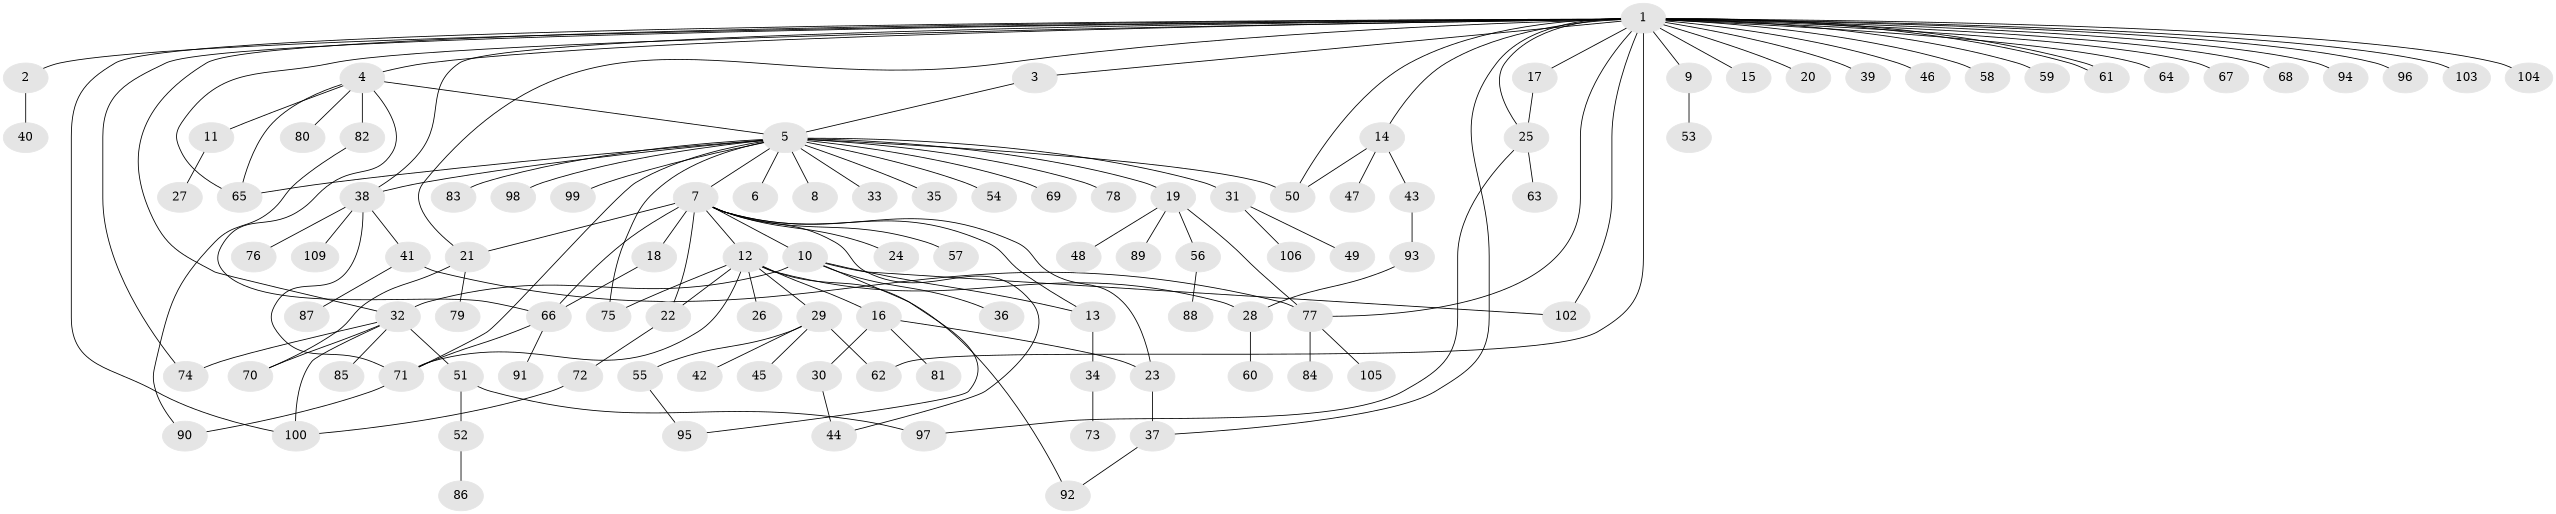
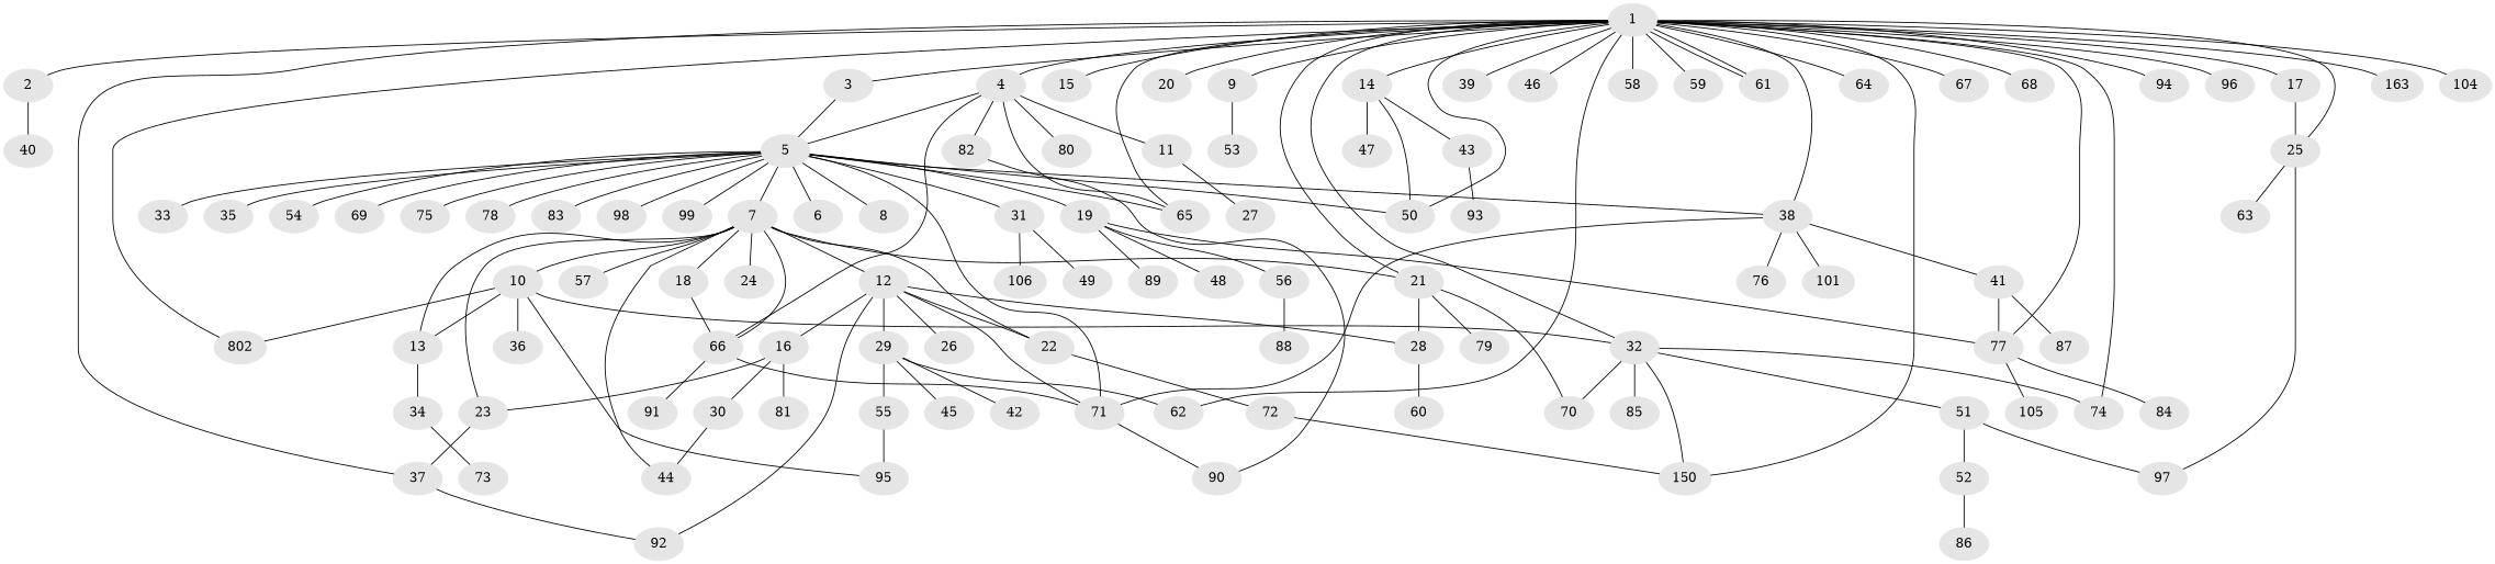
  graph {
    node [color=gray90 style=filled]
    1
    2
    3
    4
    9
    14
    15
    17
    20
    21
    25
    32
    37
    38
    39
    46
    50
    58
    59
    61
    62
    64
    65
    67
    68
    74
    77
    94
    96
-   100
-   102
-   103
+   100 [label=150]
+   102 [label=802]
+   103 [label=163]
    104
    40
    5
    11
    66
    80
    82
    53
    43
    47
    28
    70
    79
    63
    97
    51
    85
    92
    71
    41
    76
-   101 [label=109]
+   101
    84
    105
    6
    7
    8
    19
    31
    33
    35
    54
    69
    75
    78
    83
    98
    99
    27
    91
    90
    10
    12
    13
    18
    22
    23
    24
    44
    57
    48
    56
    89
    49
    106
    36
    95
    16
    26
    29
    34
    72
    87
    30
    81
    60
    42
    45
    55
    73
    93
    88
    52
    86
    1 -- 2
    1 -- 3
    1 -- 4
    1 -- 9
    1 -- 14
    1 -- 15
    1 -- 17
    1 -- 20
    1 -- 21
    1 -- 25
    1 -- 32
    1 -- 37
    1 -- 38
    1 -- 39
    1 -- 46
    1 -- 50
    1 -- 58
    1 -- 59
    1 -- 61
    1 -- 61
    1 -- 62
    1 -- 64
    1 -- 65
    1 -- 67
    1 -- 68
    1 -- 74
    1 -- 77
    1 -- 94
    1 -- 96
    1 -- 100
    1 -- 102
    1 -- 103
    1 -- 104
    2 -- 40
    3 -- 5
    4 -- 65
    4 -- 5
    4 -- 11
    4 -- 66
    4 -- 80
    4 -- 82
    9 -- 53
    14 -- 50
    14 -- 43
    14 -- 47
    17 -- 25
-   93 -- 28
+   21 -- 28
    21 -- 70
    21 -- 79
    25 -- 63
    25 -- 97
    32 -- 74
    32 -- 100
    32 -- 70
    32 -- 51
    32 -- 85
    37 -- 92
    38 -- 71
    38 -- 41
    38 -- 76
    38 -- 101
    77 -- 84
    77 -- 105
    5 -- 38
    5 -- 50
    5 -- 65
    5 -- 71
    5 -- 6
    5 -- 7
    5 -- 8
    5 -- 19
    5 -- 31
    5 -- 33
    5 -- 35
    5 -- 54
    5 -- 69
    5 -- 75
    5 -- 78
    5 -- 83
    5 -- 98
    5 -- 99
    11 -- 27
    66 -- 71
    66 -- 91
    82 -- 90
    43 -- 93
    28 -- 60
    51 -- 97
    51 -- 52
    71 -- 90
    41 -- 77
    41 -- 87
    7 -- 21
    7 -- 66
    7 -- 10
    7 -- 12
    7 -- 13
    7 -- 18
    7 -- 22
    7 -- 23
    7 -- 24
    7 -- 44
    7 -- 57
    19 -- 77
    19 -- 48
    19 -- 56
    19 -- 89
    31 -- 49
    31 -- 106
    10 -- 32
    10 -- 102
    10 -- 13
    10 -- 36
    10 -- 95
    12 -- 28
    12 -- 92
    12 -- 71
-   12 -- 75
    12 -- 22
    12 -- 16
    12 -- 26
    12 -- 29
    13 -- 34
    18 -- 66
    22 -- 72
    23 -- 37
    56 -- 88
    16 -- 23
    16 -- 30
    16 -- 81
    29 -- 62
    29 -- 42
    29 -- 45
    29 -- 55
    34 -- 73
    72 -- 100
    30 -- 44
    55 -- 95
    52 -- 86
  }
